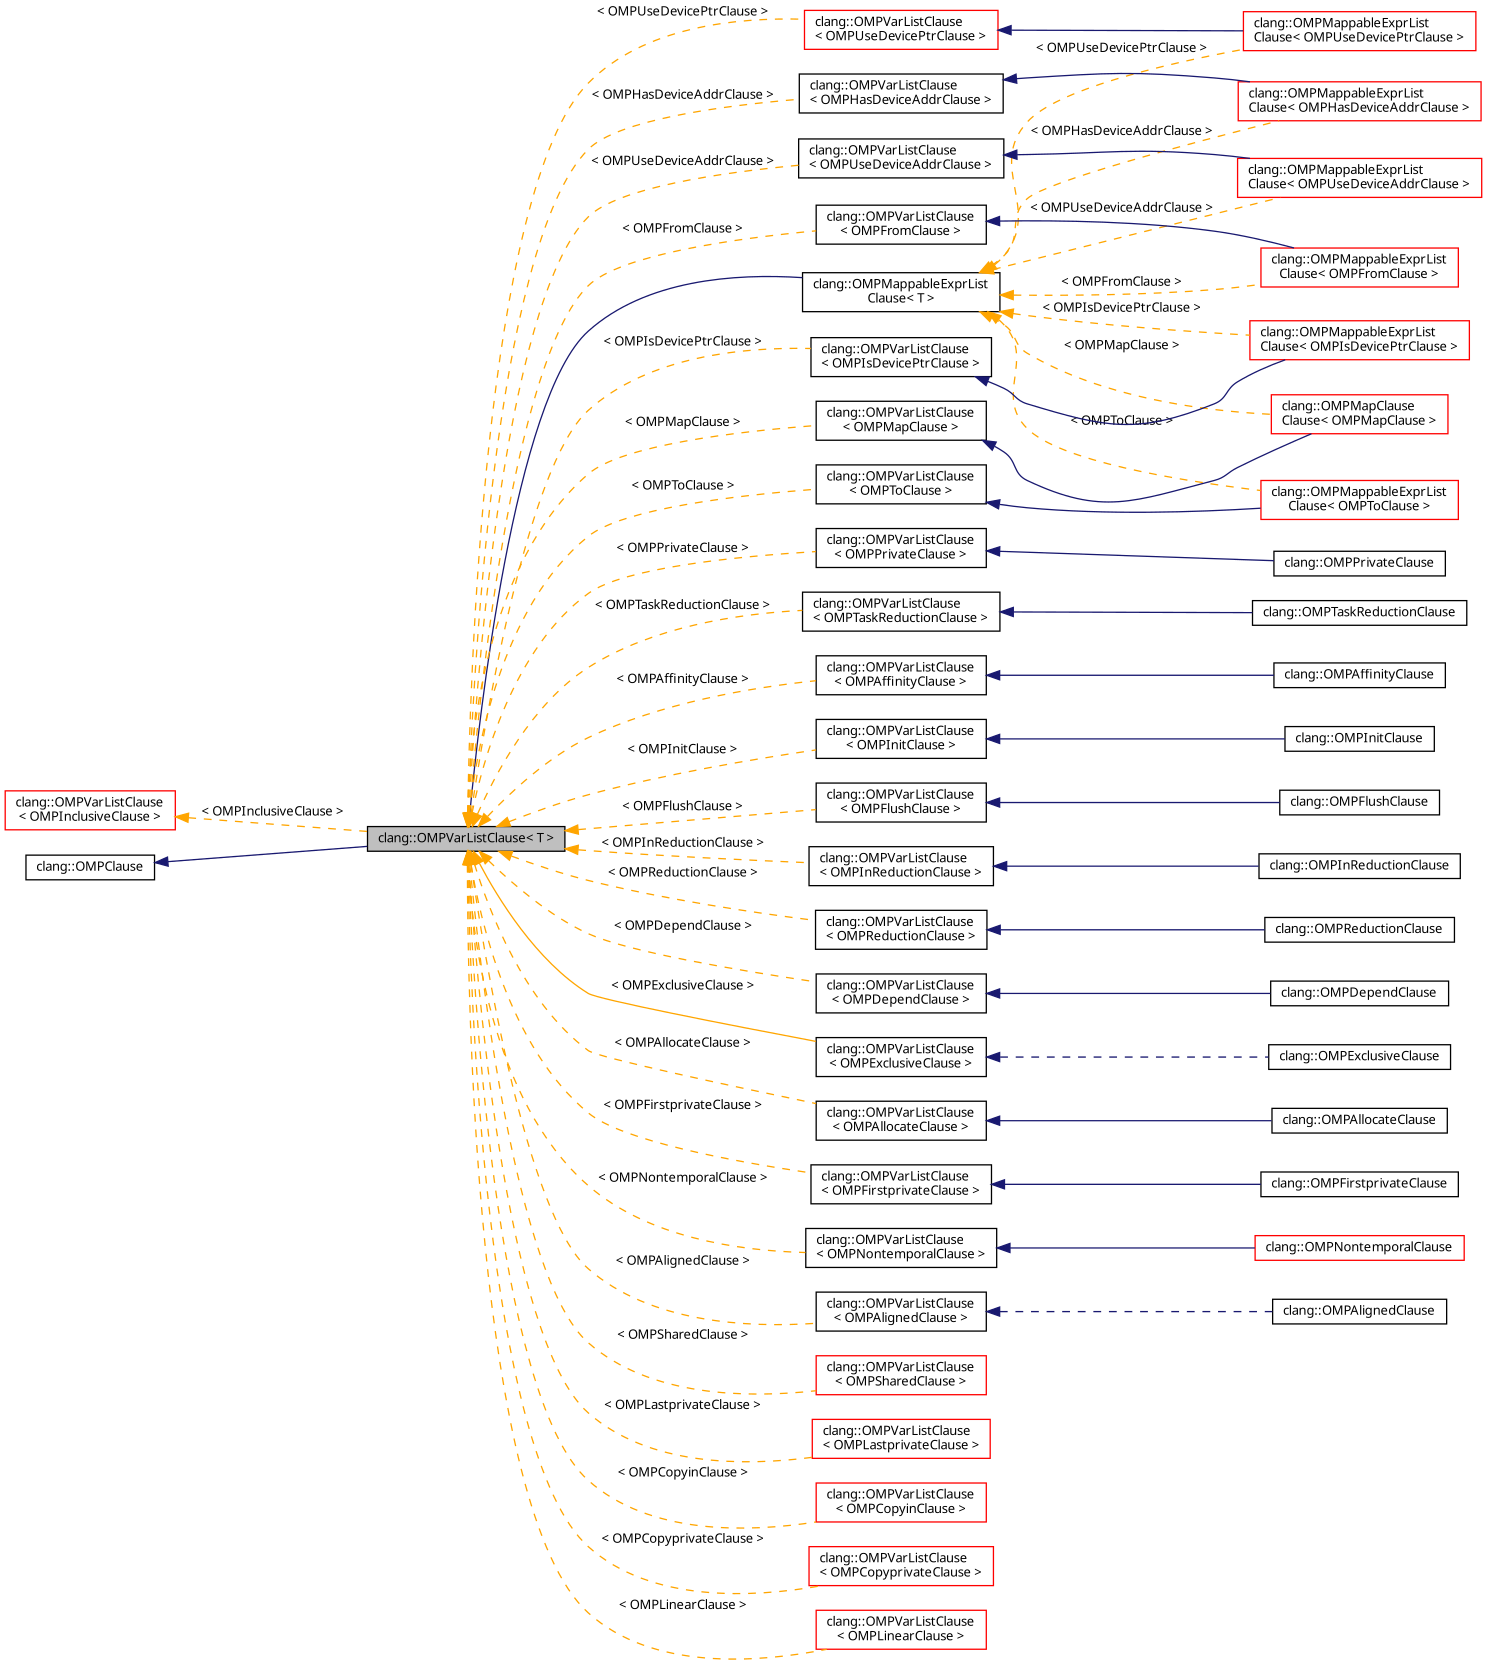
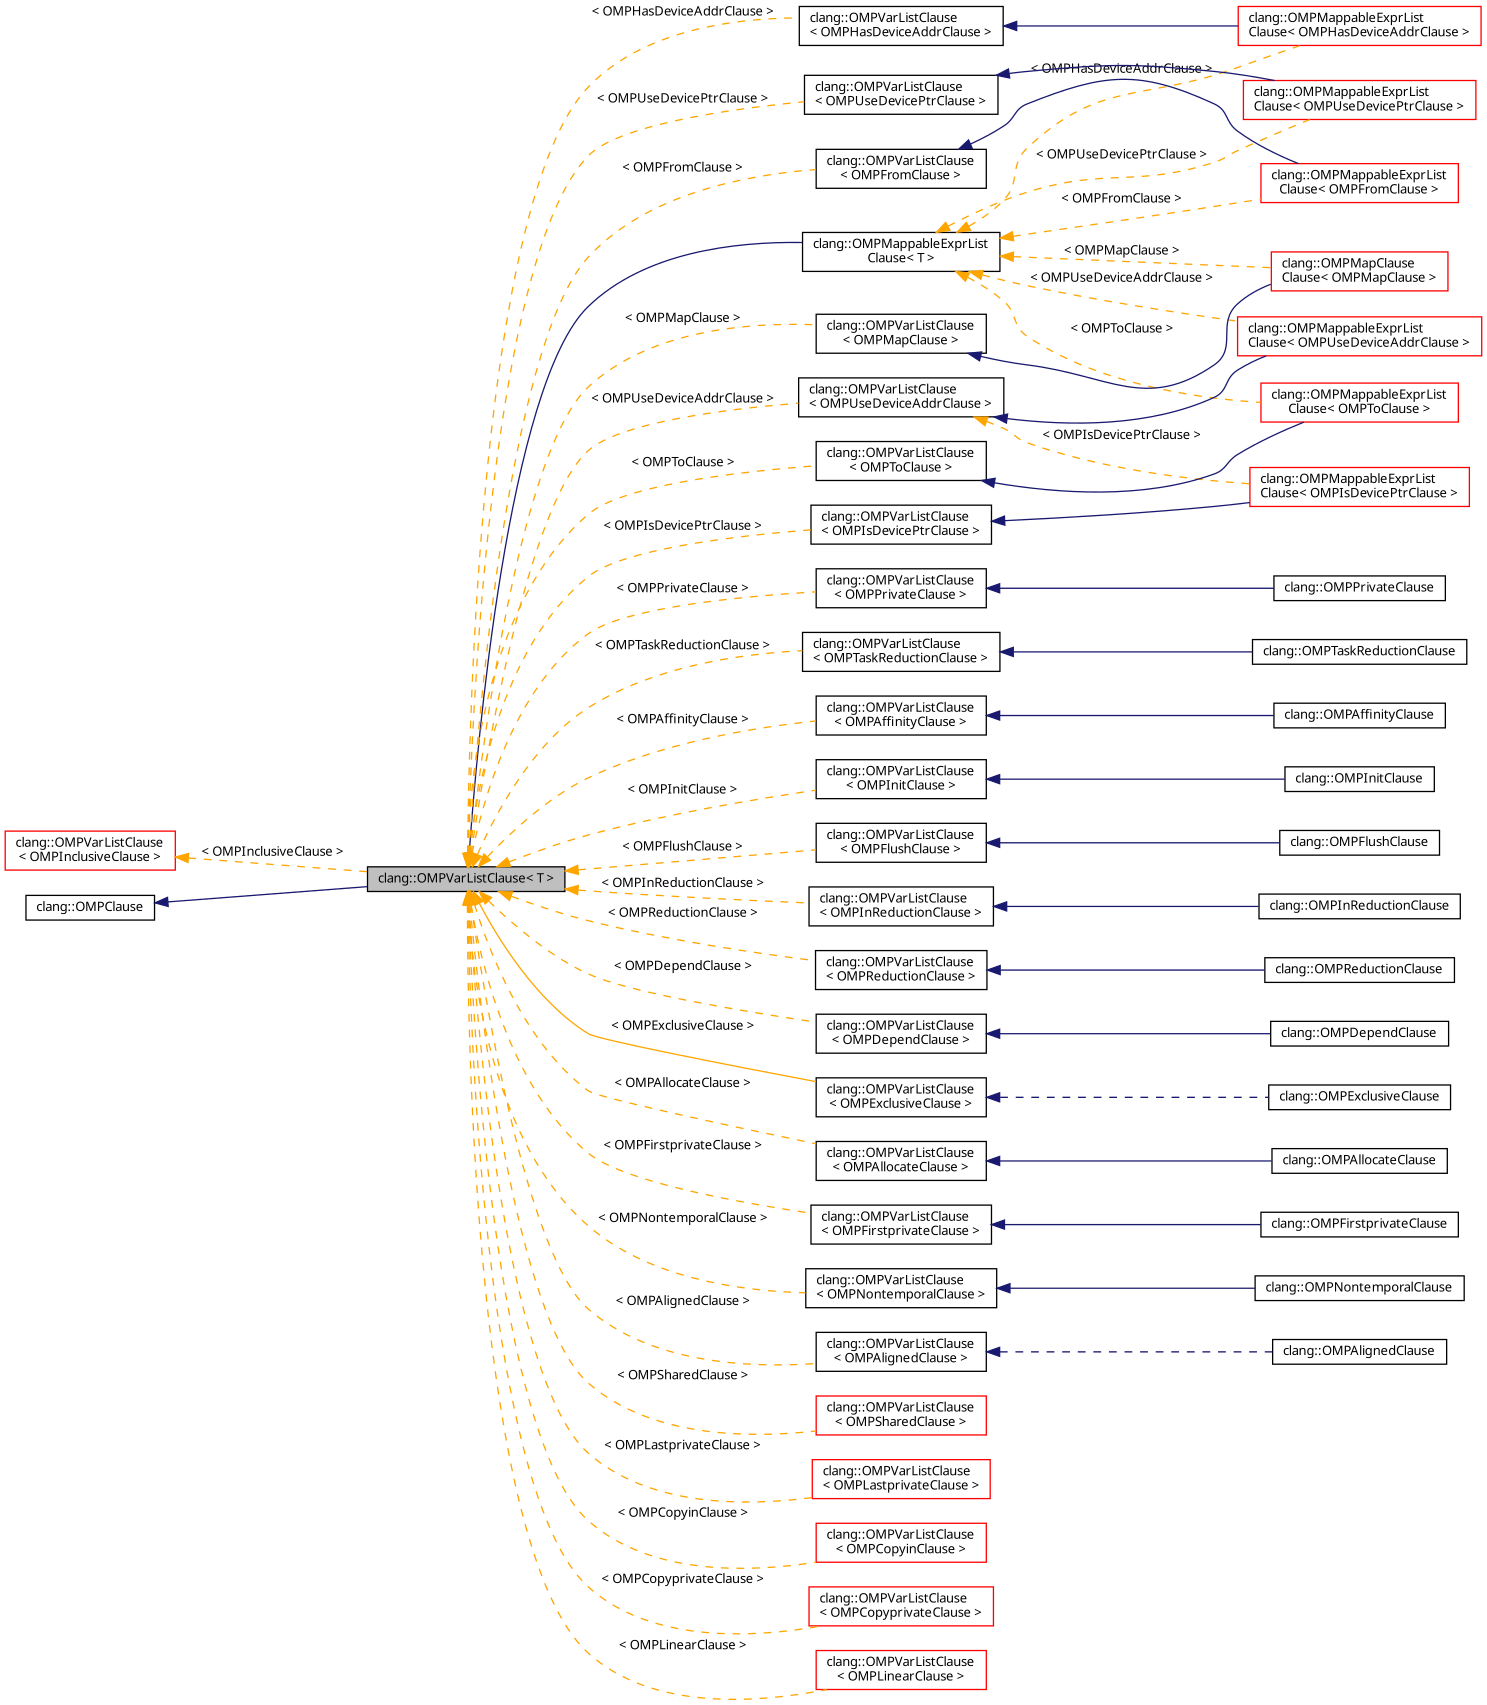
  digraph {
    fontname="Noto Sans"
    rankdir=LR
    node [color=black fontname="Noto Sans" fontsize=10 shape=record]
    edge [color=orange dir=back fontname="Noto Sans" fontsize=10 labelfontname=Helvetica labelfontsize=10 style=dashed]
    n1 [fillcolor=grey75 fontcolor=black height=0.2 label="clang::OMPVarListClause\< T \>" style=filled width=0.4]
    n2 [height=0.2 label="clang::OMPMappableExprList\lClause\< T \>" width=0.4]
    n3 [height=0.2 label="clang::OMPVarListClause\l\< OMPHasDeviceAddrClause \>" width=0.4]
    n4 [height=0.2 label="clang::OMPVarListClause\l\< OMPPrivateClause \>" width=0.4]
    n5 [height=0.2 label="clang::OMPVarListClause\l\< OMPTaskReductionClause \>" width=0.4]
-   n6 [color=red height=0.2 label="clang::OMPVarListClause\l\< OMPUseDevicePtrClause \>" width=0.4]
+   n6 [height=0.2 label="clang::OMPVarListClause\l\< OMPUseDevicePtrClause \>" width=0.4]
    n7 [height=0.2 label="clang::OMPVarListClause\l\< OMPFromClause \>" width=0.4]
    n8 [height=0.2 label="clang::OMPVarListClause\l\< OMPAffinityClause \>" width=0.4]
    n9 [height=0.2 label="clang::OMPVarListClause\l\< OMPInitClause \>" width=0.4]
    n10 [height=0.2 label="clang::OMPVarListClause\l\< OMPFlushClause \>" width=0.4]
    n11 [height=0.2 label="clang::OMPVarListClause\l\< OMPUseDeviceAddrClause \>" width=0.4]
    n12 [height=0.2 label="clang::OMPVarListClause\l\< OMPInReductionClause \>" width=0.4]
    n13 [height=0.2 label="clang::OMPVarListClause\l\< OMPReductionClause \>" width=0.4]
    n14 [height=0.2 label="clang::OMPVarListClause\l\< OMPMapClause \>" width=0.4]
    n15 [height=0.2 label="clang::OMPVarListClause\l\< OMPDependClause \>" width=0.4]
    n16 [height=0.2 label="clang::OMPVarListClause\l\< OMPExclusiveClause \>" width=0.4]
    n17 [height=0.2 label="clang::OMPVarListClause\l\< OMPAllocateClause \>" width=0.4]
    n18 [height=0.2 label="clang::OMPVarListClause\l\< OMPFirstprivateClause \>" width=0.4]
    n19 [height=0.2 label="clang::OMPVarListClause\l\< OMPNontemporalClause \>" width=0.4]
    n20 [height=0.2 label="clang::OMPVarListClause\l\< OMPToClause \>" width=0.4]
    n21 [height=0.2 label="clang::OMPVarListClause\l\< OMPAlignedClause \>" width=0.4]
    n22 [height=0.2 label="clang::OMPVarListClause\l\< OMPIsDevicePtrClause \>" width=0.4]
    n23 [color=red height=0.2 label="clang::OMPVarListClause\l\< OMPSharedClause \>" width=0.4]
    n24 [color=red height=0.2 label="clang::OMPVarListClause\l\< OMPLastprivateClause \>" width=0.4]
    n25 [color=red height=0.2 label="clang::OMPVarListClause\l\< OMPCopyinClause \>" width=0.4]
    n26 [color=red height=0.2 label="clang::OMPVarListClause\l\< OMPCopyprivateClause \>" width=0.4]
    n27 [color=red height=0.2 label="clang::OMPVarListClause\l\< OMPLinearClause \>" width=0.4]
    n28 [color=red height=0.2 label="clang::OMPMappableExprList\lClause\< OMPHasDeviceAddrClause \>" width=0.4]
    n29 [color=red height=0.2 label="clang::OMPMappableExprList\lClause\< OMPUseDevicePtrClause \>" width=0.4]
    n30 [color=red height=0.2 label="clang::OMPMappableExprList\lClause\< OMPFromClause \>" width=0.4]
    n31 [color=red height=0.2 label="clang::OMPMappableExprList\lClause\< OMPUseDeviceAddrClause \>" width=0.4]
    n32 [color=red height=0.2 label="clang::OMPMapClause\lClause\< OMPMapClause \>" width=0.4]
    n33 [color=red height=0.2 label="clang::OMPMappableExprList\lClause\< OMPToClause \>" width=0.4]
    n34 [color=red height=0.2 label="clang::OMPMappableExprList\lClause\< OMPIsDevicePtrClause \>" width=0.4]
    n35 [height=0.2 label="clang::OMPPrivateClause" width=0.4]
    n36 [height=0.2 label="clang::OMPTaskReductionClause" width=0.4]
    n37 [height=0.2 label="clang::OMPAffinityClause" width=0.4]
    n38 [height=0.2 label="clang::OMPInitClause" width=0.4]
    n39 [height=0.2 label="clang::OMPFlushClause" width=0.4]
    n40 [height=0.2 label="clang::OMPInReductionClause" width=0.4]
    n41 [height=0.2 label="clang::OMPReductionClause" width=0.4]
    n42 [height=0.2 label="clang::OMPDependClause" width=0.4]
    n43 [height=0.2 label="clang::OMPExclusiveClause" width=0.4]
    n44 [height=0.2 label="clang::OMPAllocateClause" width=0.4]
    n45 [height=0.2 label="clang::OMPFirstprivateClause" width=0.4]
-   n46 [color=red height=0.2 label="clang::OMPNontemporalClause" width=0.4]
+   n46 [height=0.2 label="clang::OMPNontemporalClause" width=0.4]
    n47 [height=0.2 label="clang::OMPAlignedClause" width=0.4]
    n48 [color=red height=0.2 label="clang::OMPVarListClause\l\< OMPInclusiveClause \>" width=0.4]
    n49 [height=0.2 label="clang::OMPClause" width=0.4]
    n1 -> n2 [color=midnightblue style=solid]
    n1 -> n3 [label=" \< OMPHasDeviceAddrClause \>"]
    n1 -> n4 [label=" \< OMPPrivateClause \>"]
    n1 -> n5 [label=" \< OMPTaskReductionClause \>"]
    n1 -> n6 [label=" \< OMPUseDevicePtrClause \>"]
    n1 -> n7 [label=" \< OMPFromClause \>"]
    n1 -> n8 [label=" \< OMPAffinityClause \>"]
    n1 -> n9 [label=" \< OMPInitClause \>"]
    n1 -> n10 [label=" \< OMPFlushClause \>"]
    n1 -> n11 [label=" \< OMPUseDeviceAddrClause \>"]
    n1 -> n12 [label=" \< OMPInReductionClause \>"]
    n1 -> n13 [label=" \< OMPReductionClause \>"]
    n1 -> n14 [label=" \< OMPMapClause \>"]
    n1 -> n15 [label=" \< OMPDependClause \>"]
    n1 -> n16 [label=" \< OMPExclusiveClause \>" style=solid]
    n1 -> n17 [label=" \< OMPAllocateClause \>"]
    n1 -> n18 [label=" \< OMPFirstprivateClause \>"]
    n1 -> n19 [label=" \< OMPNontemporalClause \>"]
    n1 -> n20 [label=" \< OMPToClause \>"]
    n1 -> n21 [label=" \< OMPAlignedClause \>"]
    n1 -> n22 [label=" \< OMPIsDevicePtrClause \>"]
    n1 -> n23 [label=" \< OMPSharedClause \>"]
    n1 -> n24 [label=" \< OMPLastprivateClause \>"]
    n1 -> n25 [label=" \< OMPCopyinClause \>"]
    n1 -> n26 [label=" \< OMPCopyprivateClause \>"]
    n1 -> n27 [label=" \< OMPLinearClause \>"]
    n2 -> n28 [label=" \< OMPHasDeviceAddrClause \>"]
    n2 -> n29 [label=" \< OMPUseDevicePtrClause \>"]
    n2 -> n30 [label=" \< OMPFromClause \>"]
    n2 -> n31 [label=" \< OMPUseDeviceAddrClause \>"]
    n2 -> n32 [label=" \< OMPMapClause \>"]
    n2 -> n33 [label=" \< OMPToClause \>"]
-   n2 -> n34 [label=" \< OMPIsDevicePtrClause \>"]
+   n11 -> n34 [label=" \< OMPIsDevicePtrClause \>"]
    n3 -> n28 [color=midnightblue style=solid]
    n4 -> n35 [color=midnightblue style=solid]
    n5 -> n36 [color=midnightblue style=solid]
    n6 -> n29 [color=midnightblue style=solid]
    n7 -> n30 [color=midnightblue style=solid]
    n8 -> n37 [color=midnightblue style=solid]
    n9 -> n38 [color=midnightblue style=solid]
    n10 -> n39 [color=midnightblue style=solid]
    n11 -> n31 [color=midnightblue style=solid]
    n12 -> n40 [color=midnightblue style=solid]
    n13 -> n41 [color=midnightblue style=solid]
    n14 -> n32 [color=midnightblue style=solid]
    n15 -> n42 [color=midnightblue style=solid]
    n16 -> n43 [color=midnightblue]
    n17 -> n44 [color=midnightblue style=solid]
    n18 -> n45 [color=midnightblue style=solid]
    n19 -> n46 [color=midnightblue style=solid]
    n20 -> n33 [color=midnightblue style=solid]
    n21 -> n47 [color=midnightblue]
    n22 -> n34 [color=midnightblue style=solid]
    n48 -> n1 [label=" \< OMPInclusiveClause \>"]
    n49 -> n1 [color=midnightblue style=solid]
  }
